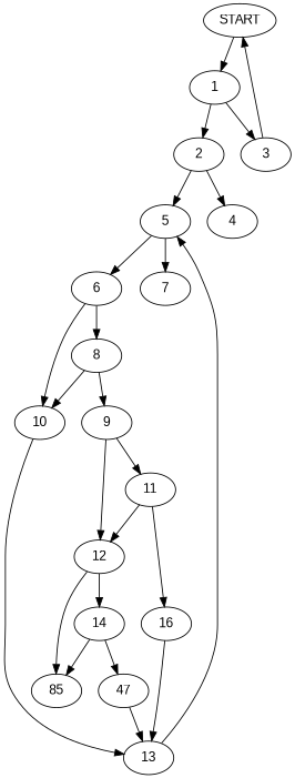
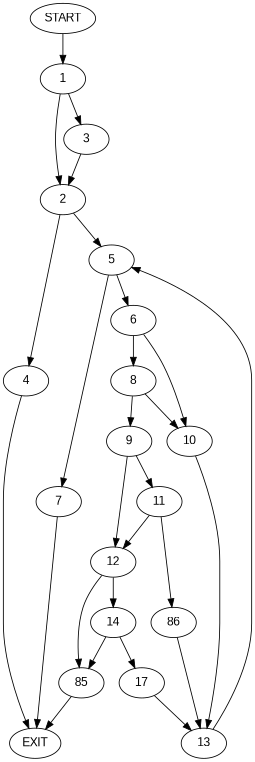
  digraph {
    fontname="Liberation Sans"
    node [fontname="Liberation Sans"]
    edge [fontname="Liberation Sans"]
    n1 [label=START]
    1
    2
    3
+   n5 [label=EXIT]
    5
    4
    6
    7
    8
    10
    9
    11
    12
    13
-   16
+   16 [label=86]
    14
    n18 [label=85]
-   17 [label=47]
+   17
    n1 -> 1
    1 -> 2
    1 -> 3
    2 -> 5
    2 -> 4
-   3 -> n1
+   3 -> 2
    5 -> 6
    5 -> 7
+   4 -> n5
    6 -> 8
    6 -> 10
+   7 -> n5
    8 -> 10
    8 -> 9
    10 -> 13
    9 -> 11
    9 -> 12
    11 -> 12
    11 -> 16
    12 -> 14
    12 -> n18
    13 -> 5
    16 -> 13
    14 -> n18
    14 -> 17
+   n18 -> n5
    17 -> 13
  }
